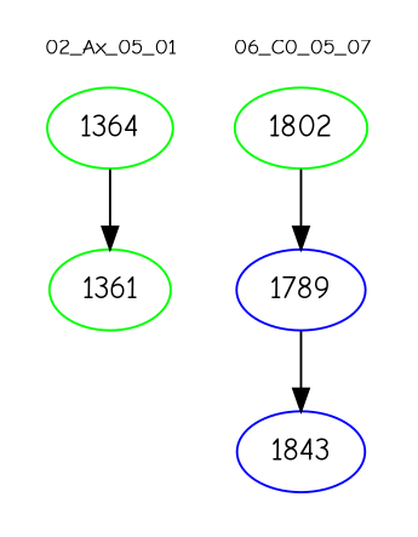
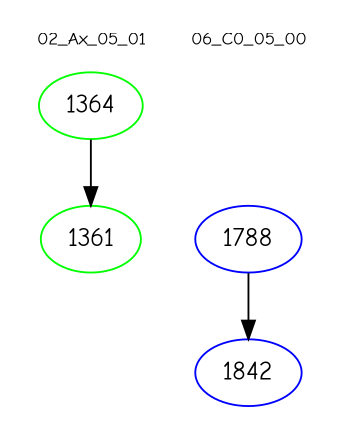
  digraph {
    fontname="Comic Neue"
    node [color=green fontname="Comic Neue"]
    edge [color=black fontname="Comic Neue"]
    n1 [label=1364]
    n2 [label=1361]
-   n3 [label=1802]
-   n4 [color=blue label=1789]
-   n5 [color=blue label=1843]
+   n4 [color=blue label=1788]
+   n5 [color=blue label=1842]
    subgraph cluster_1 {
      color=white
      fontsize=10
      label="02_Ax_05_01"
      n1
      n2
    }
    subgraph cluster_2 {
      color=white
      fontsize=10
-     label="06_C0_05_07"
-     n3
+     label="06_C0_05_00"
      n4
      n5
    }
    n1 -> n2
-   n3 -> n4
    n4 -> n5
  }
